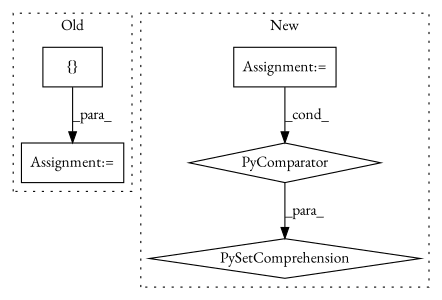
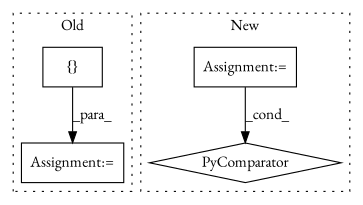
  digraph {
    fontname="EB Garamond"
    node [a=7 l=45 s=9779 shape=box fontname="EB Garamond"]
    edge [fontname="EB Garamond"]
    n1 [a=4 l=2 label="{}" s=9601]
    n2 [l=1 label="Assignment:=" s=9591]
-   n3 [a=111 l=138 label=PySetComprehension s=9694 shape=diamond]
    n4 [a=113 label=PyComparator shape=diamond]
    n5 [label="Assignment:="]
    subgraph cluster_1 {
      label=Old
      style=dotted
      n1
      n2
    }
    subgraph cluster_2 {
      label=New
      style=dotted
-     n3
      n4
      n5
    }
    n1 -> n2 [label=_para_]
-   n4 -> n3 [label=_para_]
    n5 -> n4 [label=_cond_]
  }
